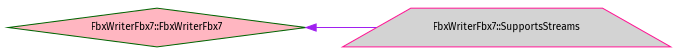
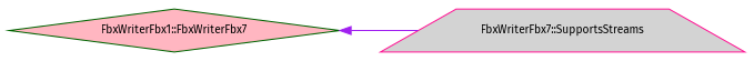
  digraph {
    rankdir=LR
    fontname="Fira Sans"
    node [fontname="Fira Sans" fontsize=10 style=filled]
-   n1 [color=darkgreen fillcolor=lightpink fontcolor=black height=0.2 label="FbxWriterFbx7::FbxWriterFbx7" shape=diamond width=0.4]
+   n1 [color=darkgreen fillcolor=lightpink fontcolor=black height=0.2 label="FbxWriterFbx1::FbxWriterFbx7" shape=diamond width=0.4]
    n2 [color=deeppink fillcolor=lightgrey height=0.2 label="FbxWriterFbx7::SupportsStreams" shape=trapezium width=0.4]
    n1 -> n2 [color=purple dir=back fontname="Fira Sans" fontsize=10 labelfontname=Helvetica labelfontsize=10 style=solid]
  }
